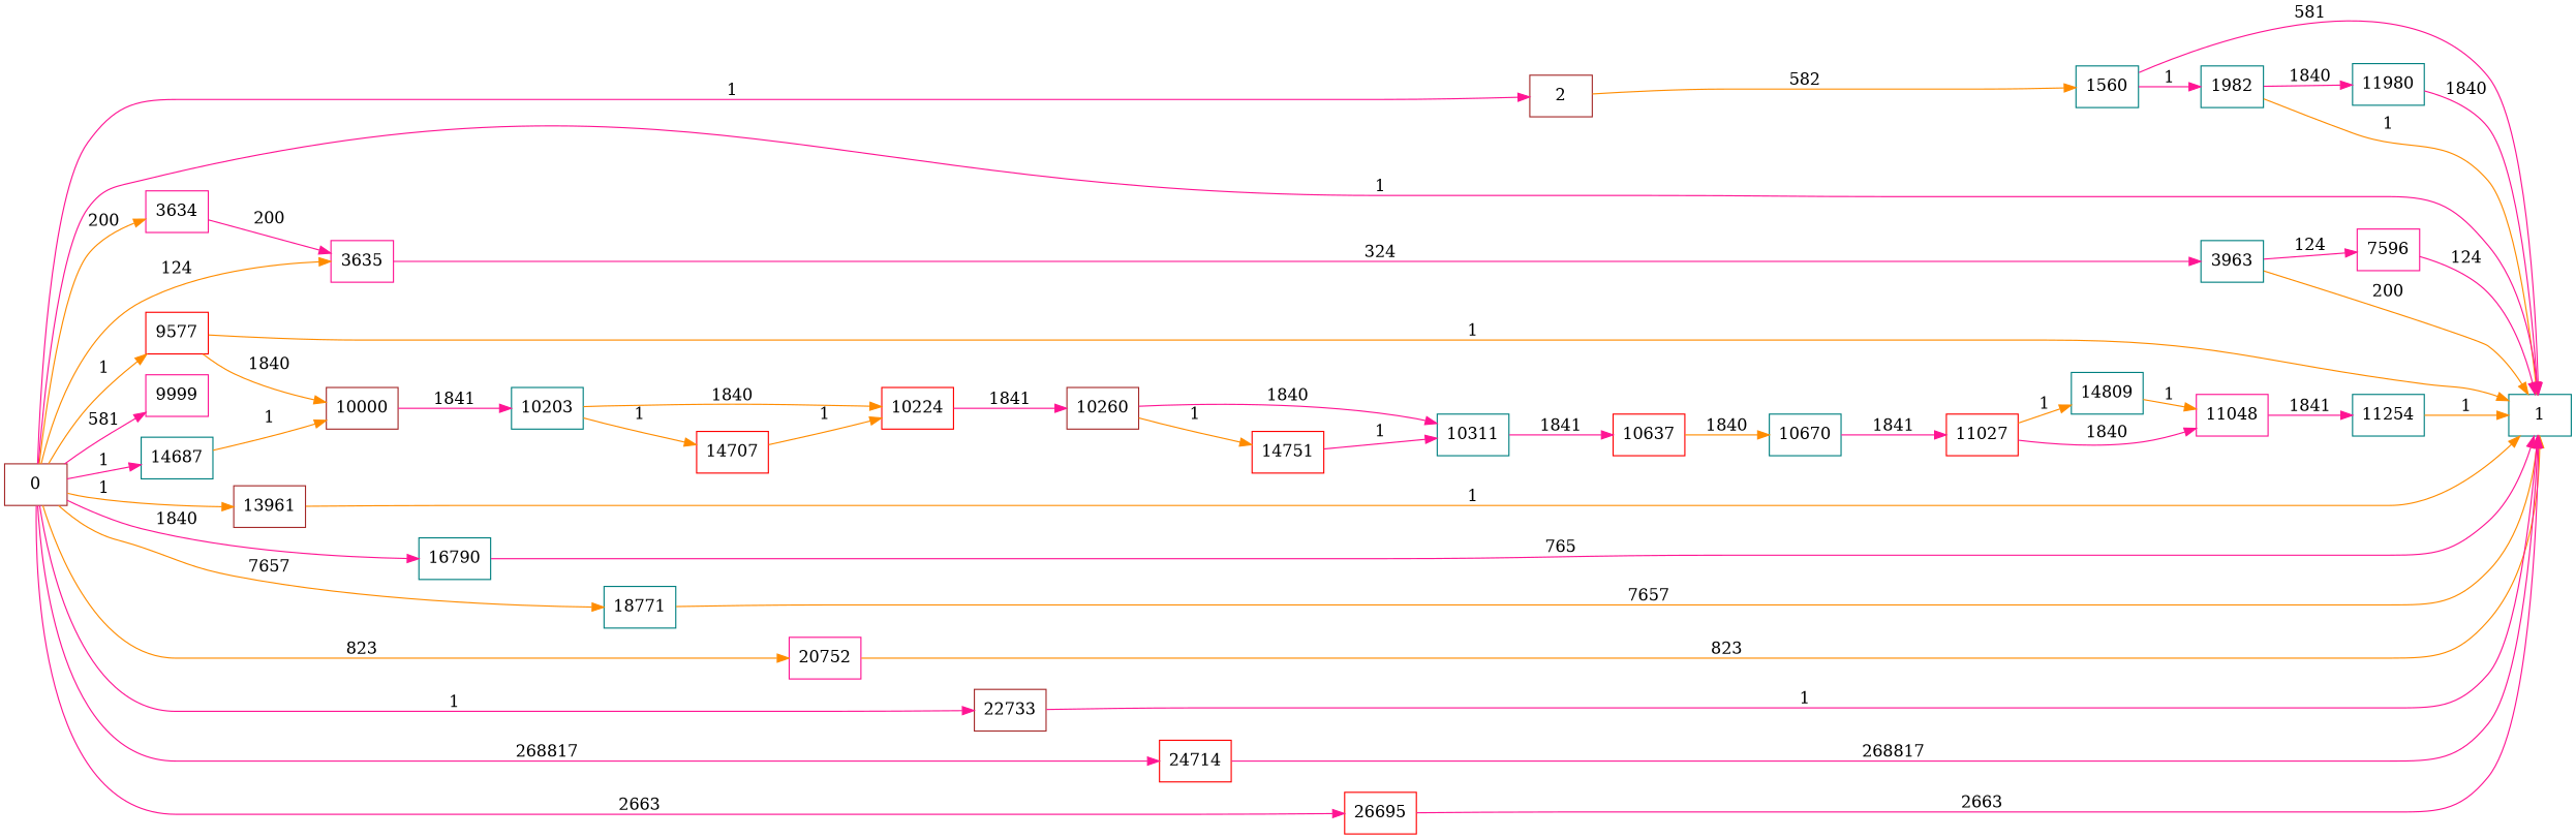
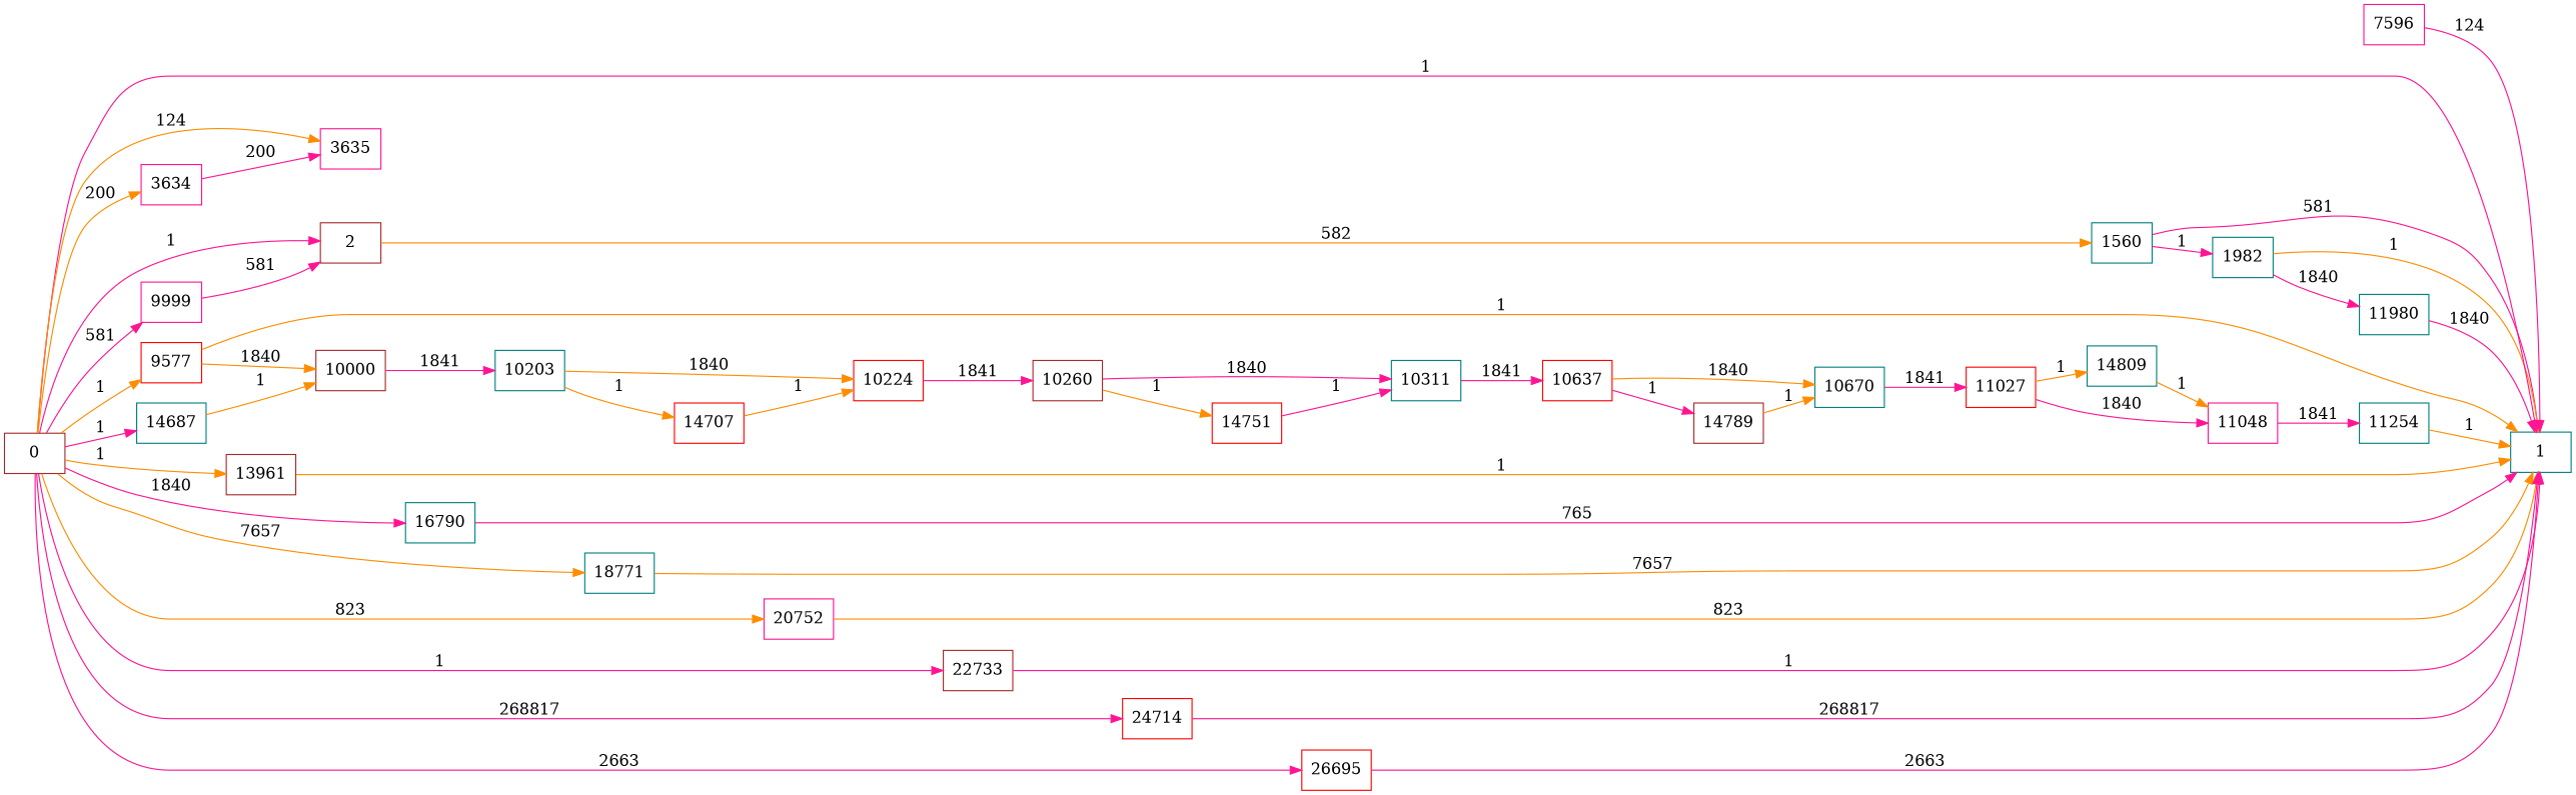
  digraph {
    rankdir=LR
    node [color=teal shape=rectangle]
    edge [color=deeppink]
    2 [color=brown]
    1560
    1
    1982
    11980
    3634 [color=deeppink]
    3635 [color=deeppink]
-   3963
    7596 [color=deeppink]
    9577 [color=red]
    10000 [color=brown]
    9999 [color=deeppink]
    10203
    10224 [color=red]
    14707 [color=red]
    10260 [color=brown]
    10311
    n18 [color=red label=14751]
    10637 [color=red]
    10670
+   14789 [color=brown]
    11027 [color=red]
    11048 [color=deeppink]
    14809
    11254
    13961 [color=brown]
    14687
    16790
    18771
    20752 [color=deeppink]
    22733 [color=brown]
    24714 [color=red]
    26695 [color=red]
    0 [color=brown]
    2 -> 1560 [color=darkorange label=582]
    1560 -> 1 [label=581]
    1560 -> 1982 [label=1]
    1982 -> 1 [color=darkorange label=1]
    1982 -> 11980 [label=1840]
    11980 -> 1 [label=1840]
    3634 -> 3635 [label=200]
-   3635 -> 3963 [label=324]
-   3963 -> 1 [color=darkorange label=200]
-   3963 -> 7596 [label=124]
    7596 -> 1 [label=124]
    9577 -> 1 [color=darkorange label=1]
    9577 -> 10000 [color=darkorange label=1840]
    10000 -> 10203 [label=1841]
+   9999 -> 2 [label=581]
    10203 -> 10224 [color=darkorange label=1840]
    10203 -> 14707 [color=darkorange label=1]
    10224 -> 10260 [label=1841]
    14707 -> 10224 [color=darkorange label=1]
    10260 -> 10311 [label=1840]
    10260 -> n18 [color=darkorange label=1]
    10311 -> 10637 [label=1841]
    n18 -> 10311 [label=1]
    10637 -> 10670 [color=darkorange label=1840]
+   10637 -> 14789 [label=1]
    10670 -> 11027 [label=1841]
+   14789 -> 10670 [color=darkorange label=1]
    11027 -> 11048 [label=1840]
    11027 -> 14809 [color=darkorange label=1]
    11048 -> 11254 [label=1841]
    14809 -> 11048 [color=darkorange label=1]
    11254 -> 1 [color=darkorange label=1]
    13961 -> 1 [color=darkorange label=1]
    14687 -> 10000 [color=darkorange label=1]
    16790 -> 1 [label=765]
    18771 -> 1 [color=darkorange label=7657]
    20752 -> 1 [color=darkorange label=823]
    22733 -> 1 [label=1]
    24714 -> 1 [label=268817]
    26695 -> 1 [label=2663]
    0 -> 2 [label=1]
    0 -> 1 [label=1]
    0 -> 3634 [color=darkorange label=200]
    0 -> 3635 [color=darkorange label=124]
    0 -> 9577 [color=darkorange label=1]
    0 -> 9999 [label=581]
    0 -> 13961 [color=darkorange label=1]
    0 -> 14687 [label=1]
    0 -> 16790 [label=1840]
    0 -> 18771 [color=darkorange label=7657]
    0 -> 20752 [color=darkorange label=823]
    0 -> 22733 [label=1]
    0 -> 24714 [label=268817]
    0 -> 26695 [label=2663]
  }
